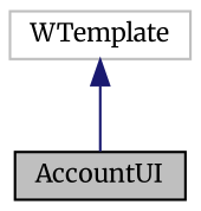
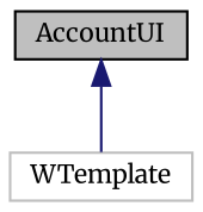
  digraph {
    fontname=Merriweather
    node [fontname=Merriweather fontsize=10 shape=record style=filled]
    n1 [color=black fillcolor=grey75 fontcolor=black height=0.2 label=AccountUI width=0.4]
    n2 [color=grey75 fillcolor=white height=0.2 label=WTemplate width=0.4]
-   n2 -> n1 [color=midnightblue dir=back fontname=Merriweather fontsize=10 labelfontname=Helvetica labelfontsize=10 style=solid]
+   n1 -> n2 [color=midnightblue dir=back fontname=Merriweather fontsize=10 labelfontname=Helvetica labelfontsize=10 style=solid]
  }
